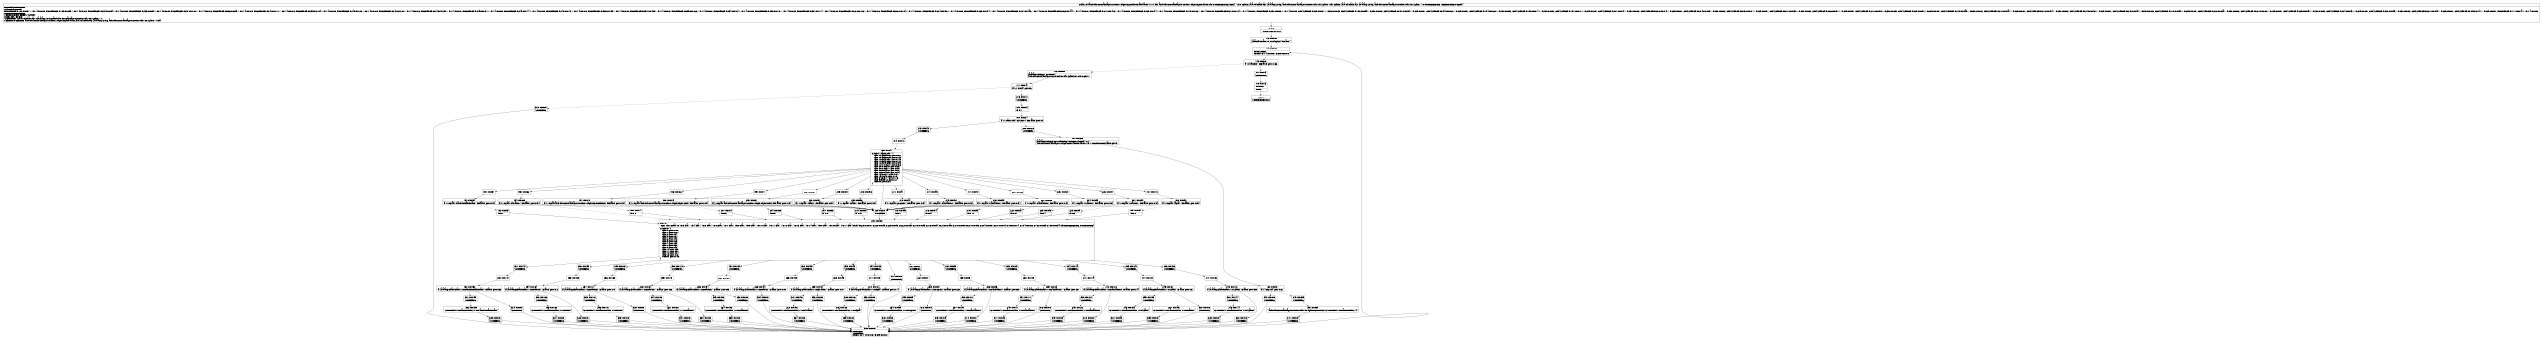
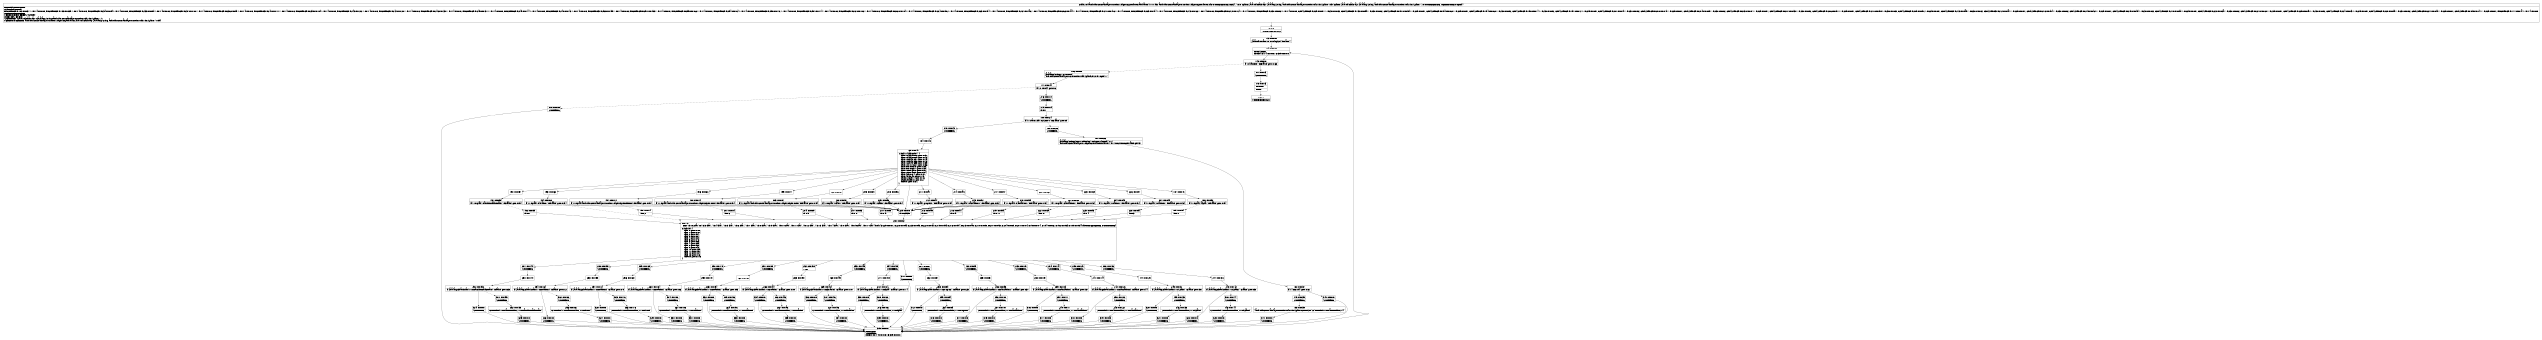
  digraph {
    node [shape=record]
    n1 [label="{171\:\ ?|MTH_ENTER_BLOCK\l}"]
    n2 [label="{173\:\ 0x0000|java.util.Iterator r0 = r8.keySet().iterator()\l}"]
    n3 [label="{174\:\ 0x0008|LOOP_START\lLOOP:0: B:174:0x0008\-\>B:309:0x0008\l}"]
    n4 [label="{175\:\ 0x000c|if (r0.hasNext() == false) goto L163\l}"]
    n5 [label="{176\:\ 0x000e|java.lang.String r1 = r0.next()\landroidx.constraintlayout.core.motion.utils.SplineSet r2 = r8.get(r1)\l}"]
    n6 [label="{277\:\ 0x01cf|SYNTHETIC\l}"]
    n7 [label="{177\:\ 0x001a|if (r2 != null) goto L6\l}"]
    n8 [label="{275\:\ 0x01cf|RETURN\l|return\l}"]
    n9 [label="{276\:\ 0x001d|SYNTHETIC\l}"]
    n10 [label="{310\:\ 0x0008|SYNTHETIC\l}"]
    n11 [label="{179\:\ 0x001d|r5 = 1\l}"]
    n12 [label="{309\:\ 0x0008|LOOP_END\lSYNTHETIC\lLOOP:0: B:174:0x0008\-\>B:309:0x0008\l}"]
    n13 [label="{180\:\ 0x0024|if (r1.startsWith(\"CUSTOM\") == false) goto L9\l}"]
    n14 [label="{278\:\ 0x0042|SYNTHETIC\l}"]
    n15 [label="{280\:\ 0x0026|SYNTHETIC\l}"]
    n16 [label="{184\:\ 0x0042}"]
    n17 [label="{181\:\ 0x0026|java.lang.String r3 = r1.substring(\"CUSTOM\".length() + 1)\landroidx.constraintlayout.widget.ConstraintAttribute r4 = r7.mCustomConstraints.get(r3)\l}"]
    n18 [label="{185\:\ 0x0047|switch(r1.hashCode()) \{\l    case \-1249320806: goto L151;\l    case \-1249320805: goto L148;\l    case \-1225497657: goto L145;\l    case \-1225497656: goto L142;\l    case \-1225497655: goto L139;\l    case \-1001078227: goto L136;\l    case \-908189618: goto L133;\l    case \-908189617: goto L130;\l    case \-760884510: goto L127;\l    case \-760884509: goto L124;\l    case \-40300674: goto L121;\l    case \-4379043: goto L119;\l    case 37232917: goto L116;\l    case 92909918: goto L12;\l    default: goto L154;\l\}\l}"]
    n19 [label="{187\:\ 0x004c}"]
    n20 [label="{190\:\ 0x0057}"]
    n21 [label="{193\:\ 0x0062}"]
    n22 [label="{196\:\ 0x006c}"]
    n23 [label="{199\:\ 0x0077}"]
    n24 [label="{202\:\ 0x0081}"]
    n25 [label="{205\:\ 0x008b}"]
    n26 [label="{208\:\ 0x0096}"]
    n27 [label="{211\:\ 0x00a1}"]
    n28 [label="{214\:\ 0x00ac}"]
    n29 [label="{217\:\ 0x00b7}"]
    n30 [label="{220\:\ 0x00c2}"]
    n31 [label="{223\:\ 0x00cd}"]
    n32 [label="{226\:\ 0x00d7}"]
    n33 [label="{229\:\ 0x00e1|r5 = 65535\l}"]
    n34 [label="{188\:\ 0x0052|if (r1.equals(\"alpha\") == false) goto L154\l}"]
    n35 [label="{191\:\ 0x005d|if (r1.equals(\"transitionPathRotate\") == false) goto L154\l}"]
    n36 [label="{194\:\ 0x0068|if (r1.equals(\"elevation\") == false) goto L154\l}"]
    n37 [label="{197\:\ 0x0072|if (r1.equals(androidx.constraintlayout.motion.widget.Key.ROTATION) == false) goto L154\l}"]
    n38 [label="{200\:\ 0x007d|if (r1.equals(androidx.constraintlayout.motion.widget.Key.PIVOT_Y) == false) goto L154\l}"]
    n39 [label="{203\:\ 0x0087|if (r1.equals(androidx.constraintlayout.motion.widget.Key.PIVOT_X) == false) goto L154\l}"]
    n40 [label="{206\:\ 0x0091|if (r1.equals(\"scaleY\") == false) goto L154\l}"]
    n41 [label="{209\:\ 0x009c|if (r1.equals(\"scaleX\") == false) goto L154\l}"]
    n42 [label="{212\:\ 0x00a7|if (r1.equals(\"progress\") == false) goto L154\l}"]
    n43 [label="{215\:\ 0x00b2|if (r1.equals(\"translationZ\") == false) goto L154\l}"]
    n44 [label="{218\:\ 0x00bd|if (r1.equals(\"translationY\") == false) goto L154\l}"]
    n45 [label="{221\:\ 0x00c8|if (r1.equals(\"translationX\") == false) goto L154\l}"]
    n46 [label="{224\:\ 0x00d3|if (r1.equals(\"rotationY\") == false) goto L154\l}"]
    n47 [label="{227\:\ 0x00dd|if (r1.equals(\"rotationX\") == false) goto L154\l}"]
    n48 [label="{230\:\ 0x00e2|PHI: r5 \l  PHI: (r5v16 char) = (r5v3 char), (r5v4 char), (r5v5 char), (r5v6 char), (r5v7 char), (r5v8 char), (r5v9 char), (r5v10 char), (r5v11 char), (r5v12 char), (r5v13 char), (r5v14 char), (r5v0 char), (r5v15 char), (r5v17 char) binds: [B:229:0x00e1, B:228:0x00df, B:225:0x00d5, B:222:0x00ca, B:219:0x00bf, B:216:0x00b4, B:213:0x00a9, B:210:0x009e, B:207:0x0093, B:204:0x0089, B:201:0x007f, B:198:0x0074, B:194:0x0068, B:192:0x005f, B:189:0x0054] A[DONT_GENERATE, DONT_INLINE]\l|switch(r5) \{\l    case 0: goto L108;\l    case 1: goto L101;\l    case 2: goto L94;\l    case 3: goto L87;\l    case 4: goto L80;\l    case 5: goto L73;\l    case 6: goto L66;\l    case 7: goto L59;\l    case 8: goto L52;\l    case 9: goto L45;\l    case 10: goto L38;\l    case 11: goto L31;\l    case 12: goto L24;\l    case 13: goto L16;\l    default: goto L115;\l\}\l}"]
    n49 [label="{189\:\ 0x0054|r5 = 0\l}"]
    n50 [label="{281\:\ 0x00e7|SYNTHETIC\l}"]
    n51 [label="{282\:\ 0x00f8|SYNTHETIC\l}"]
    n52 [label="{283\:\ 0x0109|SYNTHETIC\l}"]
    n53 [label="{284\:\ 0x011a|SYNTHETIC\l}"]
    n54 [label="{285\:\ 0x012b|SYNTHETIC\l}"]
    n55 [label="{286\:\ 0x013c|SYNTHETIC\l}"]
    n56 [label="{287\:\ 0x014d|SYNTHETIC\l}"]
    n57 [label="{288\:\ 0x015e|SYNTHETIC\l}"]
    n58 [label="{289\:\ 0x016e|SYNTHETIC\l}"]
    n59 [label="{290\:\ 0x017e|SYNTHETIC\l}"]
    n60 [label="{291\:\ 0x018e|SYNTHETIC\l}"]
-   n61 [label="{292\:\ 0x019e|SYNTHETIC\l}"]
+   n61 [label="{292\:\ 0x019e|MTH\l}"]
    n62 [label="{293\:\ 0x01ae|SYNTHETIC\l}"]
    n63 [label="{294\:\ 0x01be|SYNTHETIC\l}"]
    n64 [label="{311\:\ 0x0008|SYNTHETIC\l}"]
    n65 [label="{232\:\ 0x00e7}"]
    n66 [label="{235\:\ 0x00f8}"]
    n67 [label="{238\:\ 0x0109}"]
    n68 [label="{241\:\ 0x011a}"]
    n69 [label="{244\:\ 0x012b}"]
    n70 [label="{247\:\ 0x013c}"]
    n71 [label="{250\:\ 0x014d}"]
    n72 [label="{253\:\ 0x015e}"]
    n73 [label="{256\:\ 0x016e}"]
    n74 [label="{259\:\ 0x017e}"]
    n75 [label="{262\:\ 0x018e}"]
    n76 [label="{265\:\ 0x019e}"]
    n77 [label="{268\:\ 0x01ae}"]
    n78 [label="{271\:\ 0x01be}"]
    n79 [label="{233\:\ 0x00ed|if (java.lang.Float.isNaN(r7.mProgress) != false) goto L23\l}"]
    n80 [label="{295\:\ 0x00ef|SYNTHETIC\l}"]
    n81 [label="{312\:\ 0x0008|SYNTHETIC\l}"]
    n82 [label="{234\:\ 0x00ef|r2.setPoint(r7.mFramePosition, r7.mProgress)\l}"]
    n83 [label="{313\:\ 0x0008|SYNTHETIC\l}"]
    n84 [label="{236\:\ 0x00fe|if (java.lang.Float.isNaN(r7.mTranslationZ) != false) goto L30\l}"]
    n85 [label="{296\:\ 0x0100|SYNTHETIC\l}"]
    n86 [label="{314\:\ 0x0008|SYNTHETIC\l}"]
    n87 [label="{237\:\ 0x0100|r2.setPoint(r7.mFramePosition, r7.mTranslationZ)\l}"]
    n88 [label="{315\:\ 0x0008|SYNTHETIC\l}"]
    n89 [label="{239\:\ 0x010f|if (java.lang.Float.isNaN(r7.mTranslationY) != false) goto L37\l}"]
    n90 [label="{297\:\ 0x0111|SYNTHETIC\l}"]
    n91 [label="{316\:\ 0x0008|SYNTHETIC\l}"]
    n92 [label="{240\:\ 0x0111|r2.setPoint(r7.mFramePosition, r7.mTranslationY)\l}"]
    n93 [label="{317\:\ 0x0008|SYNTHETIC\l}"]
    n94 [label="{242\:\ 0x0120|if (java.lang.Float.isNaN(r7.mTranslationX) != false) goto L44\l}"]
    n95 [label="{298\:\ 0x0122|SYNTHETIC\l}"]
    n96 [label="{318\:\ 0x0008|SYNTHETIC\l}"]
    n97 [label="{243\:\ 0x0122|r2.setPoint(r7.mFramePosition, r7.mTranslationX)\l}"]
    n98 [label="{319\:\ 0x0008|SYNTHETIC\l}"]
    n99 [label="{245\:\ 0x0131|if (java.lang.Float.isNaN(r7.mScaleY) != false) goto L51\l}"]
    n100 [label="{299\:\ 0x0133|SYNTHETIC\l}"]
    n101 [label="{320\:\ 0x0008|SYNTHETIC\l}"]
    n102 [label="{246\:\ 0x0133|r2.setPoint(r7.mFramePosition, r7.mScaleY)\l}"]
    n103 [label="{321\:\ 0x0008|SYNTHETIC\l}"]
    n104 [label="{248\:\ 0x0142|if (java.lang.Float.isNaN(r7.mScaleX) != false) goto L58\l}"]
    n105 [label="{300\:\ 0x0144|SYNTHETIC\l}"]
    n106 [label="{322\:\ 0x0008|SYNTHETIC\l}"]
    n107 [label="{249\:\ 0x0144|r2.setPoint(r7.mFramePosition, r7.mScaleX)\l}"]
    n108 [label="{323\:\ 0x0008|SYNTHETIC\l}"]
    n109 [label="{251\:\ 0x0153|if (java.lang.Float.isNaN(r7.mTransitionPathRotate) != false) goto L65\l}"]
    n110 [label="{301\:\ 0x0155|SYNTHETIC\l}"]
    n111 [label="{324\:\ 0x0008|SYNTHETIC\l}"]
    n112 [label="{252\:\ 0x0155|r2.setPoint(r7.mFramePosition, r7.mTransitionPathRotate)\l}"]
    n113 [label="{325\:\ 0x0008|SYNTHETIC\l}"]
    n114 [label="{254\:\ 0x0164|if (java.lang.Float.isNaN(r7.mRotationY) != false) goto L72\l}"]
    n115 [label="{302\:\ 0x0166|SYNTHETIC\l}"]
    n116 [label="{326\:\ 0x0008|SYNTHETIC\l}"]
    n117 [label="{255\:\ 0x0166|r2.setPoint(r7.mFramePosition, r7.mPivotY)\l}"]
    n118 [label="{327\:\ 0x0008|SYNTHETIC\l}"]
    n119 [label="{257\:\ 0x0174|if (java.lang.Float.isNaN(r7.mRotationX) != false) goto L79\l}"]
    n120 [label="{303\:\ 0x0176|SYNTHETIC\l}"]
    n121 [label="{328\:\ 0x0008|SYNTHETIC\l}"]
    n122 [label="{258\:\ 0x0176|r2.setPoint(r7.mFramePosition, r7.mPivotX)\l}"]
    n123 [label="{329\:\ 0x0008|SYNTHETIC\l}"]
    n124 [label="{260\:\ 0x0184|if (java.lang.Float.isNaN(r7.mRotationY) != false) goto L86\l}"]
    n125 [label="{304\:\ 0x0186|SYNTHETIC\l}"]
    n126 [label="{330\:\ 0x0008|SYNTHETIC\l}"]
    n127 [label="{261\:\ 0x0186|r2.setPoint(r7.mFramePosition, r7.mRotationY)\l}"]
    n128 [label="{331\:\ 0x0008|SYNTHETIC\l}"]
    n129 [label="{263\:\ 0x0194|if (java.lang.Float.isNaN(r7.mRotationX) != false) goto L93\l}"]
    n130 [label="{305\:\ 0x0196|SYNTHETIC\l}"]
    n131 [label="{332\:\ 0x0008|SYNTHETIC\l}"]
    n132 [label="{264\:\ 0x0196|r2.setPoint(r7.mFramePosition, r7.mRotationX)\l}"]
    n133 [label="{333\:\ 0x0008|SYNTHETIC\l}"]
    n134 [label="{266\:\ 0x01a4|if (java.lang.Float.isNaN(r7.mRotation) != false) goto L100\l}"]
+   n135 [label="{306\:\ 0x01a6|SYNTHETIC\l}"]
    n136 [label="{334\:\ 0x0008|SYNTHETIC\l}"]
    n137 [label="{267\:\ 0x01a6|r2.setPoint(r7.mFramePosition, r7.mRotation)\l}"]
    n138 [label="{335\:\ 0x0008|SYNTHETIC\l}"]
    n139 [label="{269\:\ 0x01b4|if (java.lang.Float.isNaN(r7.mElevation) != false) goto L107\l}"]
    n140 [label="{307\:\ 0x01b6|SYNTHETIC\l}"]
    n141 [label="{336\:\ 0x0008|SYNTHETIC\l}"]
    n142 [label="{270\:\ 0x01b6|r2.setPoint(r7.mFramePosition, r7.mElevation)\l}"]
    n143 [label="{337\:\ 0x0008|SYNTHETIC\l}"]
    n144 [label="{272\:\ 0x01c4|if (java.lang.Float.isNaN(r7.mAlpha) != false) goto L114\l}"]
    n145 [label="{308\:\ 0x01c6|SYNTHETIC\l}"]
    n146 [label="{338\:\ 0x0008|SYNTHETIC\l}"]
    n147 [label="{273\:\ 0x01c6|r2.setPoint(r7.mFramePosition, r7.mAlpha)\l}"]
    n148 [label="{339\:\ 0x0008|SYNTHETIC\l}"]
    n149 [label="{192\:\ 0x005f|r5 = 7\l}"]
    n150 [label="{198\:\ 0x0074|r5 = 2\l}"]
    n151 [label="{201\:\ 0x007f|r5 = 6\l}"]
    n152 [label="{204\:\ 0x0089|r5 = 5\l}"]
    n153 [label="{207\:\ 0x0093|r5 = 't'\l}"]
    n154 [label="{210\:\ 0x009e|r5 = 'b'\l}"]
    n155 [label="{213\:\ 0x00a9|r5 = 'r'\l}"]
    n156 [label="{216\:\ 0x00b4|r5 = 'f'\l}"]
    n157 [label="{219\:\ 0x00bf|r5 = 11\l}"]
    n158 [label="{222\:\ 0x00ca|r5 = 'n'\l}"]
    n159 [label="{225\:\ 0x00d5|r5 = 4\l}"]
    n160 [label="{228\:\ 0x00df|r5 = 3\l}"]
    n161 [label="{182\:\ 0x0037|if (r4 == null) goto L161\l}"]
    n162 [label="{279\:\ 0x0039|SYNTHETIC\l}"]
    n163 [label="{340\:\ 0x0008|SYNTHETIC\l}"]
    n164 [label="{183\:\ 0x0039|((androidx.constraintlayout.motion.utils.ViewSpline.CustomSet) r2).setPoint(r7.mFramePosition, r4)\l}"]
    n165 [label="{341\:\ 0x0008|SYNTHETIC\l}"]
    n166 [label="{172\:\ ?|MTH_EXIT_BLOCK\l}"]
    n167 [label="{public void androidx.constraintlayout.motion.widget.KeyAttributes.addValues((r7v0 'this' androidx.constraintlayout.motion.widget.KeyAttributes A[IMMUTABLE_TYPE, THIS]), (r8v0 'splines' java.util.HashMap\<java.lang.String, androidx.constraintlayout.motion.utils.ViewSpline\> A[D('splines' java.util.HashMap\<java.lang.String, androidx.constraintlayout.motion.utils.ViewSpline\>), IMMUTABLE_TYPE, METHOD_ARGUMENT]))  | INCONSISTENT_CODE\lUSE_LINES_HINTS\lBACK_EDGE: B:182:0x0037 \-\> B:174:0x0008, BACK_EDGE: B:183:0x0039 \-\> B:174:0x0008, BACK_EDGE: B:234:0x00ef \-\> B:174:0x0008, BACK_EDGE: B:233:0x00ed \-\> B:174:0x0008, BACK_EDGE: B:237:0x0100 \-\> B:174:0x0008, BACK_EDGE: B:236:0x00fe \-\> B:174:0x0008, BACK_EDGE: B:240:0x0111 \-\> B:174:0x0008, BACK_EDGE: B:239:0x010f \-\> B:174:0x0008, BACK_EDGE: B:243:0x0122 \-\> B:174:0x0008, BACK_EDGE: B:242:0x0120 \-\> B:174:0x0008, BACK_EDGE: B:246:0x0133 \-\> B:174:0x0008, BACK_EDGE: B:245:0x0131 \-\> B:174:0x0008, BACK_EDGE: B:249:0x0144 \-\> B:174:0x0008, BACK_EDGE: B:248:0x0142 \-\> B:174:0x0008, BACK_EDGE: B:252:0x0155 \-\> B:174:0x0008, BACK_EDGE: B:251:0x0153 \-\> B:174:0x0008, BACK_EDGE: B:255:0x0166 \-\> B:174:0x0008, BACK_EDGE: B:254:0x0164 \-\> B:174:0x0008, BACK_EDGE: B:258:0x0176 \-\> B:174:0x0008, BACK_EDGE: B:257:0x0174 \-\> B:174:0x0008, BACK_EDGE: B:261:0x0186 \-\> B:174:0x0008, BACK_EDGE: B:260:0x0184 \-\> B:174:0x0008, BACK_EDGE: B:264:0x0196 \-\> B:174:0x0008, BACK_EDGE: B:263:0x0194 \-\> B:174:0x0008, BACK_EDGE: B:267:0x01a6 \-\> B:174:0x0008, BACK_EDGE: B:266:0x01a4 \-\> B:174:0x0008, BACK_EDGE: B:270:0x01b6 \-\> B:174:0x0008, BACK_EDGE: B:269:0x01b4 \-\> B:174:0x0008, BACK_EDGE: B:273:0x01c6 \-\> B:174:0x0008, BACK_EDGE: B:272:0x01c4 \-\> B:174:0x0008, BACK_EDGE: B:230:0x00e2 \-\> B:174:0x0008, CROSS_EDGE: B:229:0x00e1 \-\> B:230:0x00e2, CROSS_EDGE: B:192:0x005f \-\> B:230:0x00e2, CROSS_EDGE: B:191:0x005d \-\> B:229:0x00e1, CROSS_EDGE: B:194:0x0068 \-\> B:229:0x00e1, CROSS_EDGE: B:194:0x0068 \-\> B:230:0x00e2, CROSS_EDGE: B:198:0x0074 \-\> B:230:0x00e2, CROSS_EDGE: B:197:0x0072 \-\> B:229:0x00e1, CROSS_EDGE: B:201:0x007f \-\> B:230:0x00e2, CROSS_EDGE: B:200:0x007d \-\> B:229:0x00e1, CROSS_EDGE: B:204:0x0089 \-\> B:230:0x00e2, CROSS_EDGE: B:203:0x0087 \-\> B:229:0x00e1, CROSS_EDGE: B:207:0x0093 \-\> B:230:0x00e2, CROSS_EDGE: B:206:0x0091 \-\> B:229:0x00e1, CROSS_EDGE: B:210:0x009e \-\> B:230:0x00e2, CROSS_EDGE: B:209:0x009c \-\> B:229:0x00e1, CROSS_EDGE: B:213:0x00a9 \-\> B:230:0x00e2, CROSS_EDGE: B:212:0x00a7 \-\> B:229:0x00e1, CROSS_EDGE: B:216:0x00b4 \-\> B:230:0x00e2, CROSS_EDGE: B:215:0x00b2 \-\> B:229:0x00e1, CROSS_EDGE: B:219:0x00bf \-\> B:230:0x00e2, CROSS_EDGE: B:218:0x00bd \-\> B:229:0x00e1, CROSS_EDGE: B:222:0x00ca \-\> B:230:0x00e2, CROSS_EDGE: B:221:0x00c8 \-\> B:229:0x00e1, CROSS_EDGE: B:225:0x00d5 \-\> B:230:0x00e2, CROSS_EDGE: B:224:0x00d3 \-\> B:229:0x00e1, CROSS_EDGE: B:228:0x00df \-\> B:230:0x00e2, CROSS_EDGE: B:227:0x00dd \-\> B:229:0x00e1, CROSS_EDGE: B:185:0x0047 \-\> B:229:0x00e1, BACK_EDGE: B:177:0x001a \-\> B:174:0x0008\lINLINE_NOT_NEEDED\lMETHOD_PARAMETERS: [splines]\lTYPE_VARS: EMPTY\lSIGNATURE: (Ljava\/util\/HashMap\<Ljava\/lang\/String;Landroidx\/constraintlayout\/motion\/utils\/ViewSpline;\>;)V\lMETHOD_OVERRIDE: [androidx.constraintlayout.motion.widget.Key.addValues(java.util.HashMap\<java.lang.String, androidx.constraintlayout.motion.utils.ViewSpline\>):void]\l}"]
    n1 -> n2
    n2 -> n3
    n3 -> n4
    n4 -> n5 [style=dashed]
    n4 -> n6
    n5 -> n7
    n6 -> n8
    n7 -> n9
    n7 -> n10 [style=dashed]
    n8 -> n166
    n9 -> n11
    n10 -> n12
    n11 -> n13
    n12 -> n3
    n13 -> n14
    n13 -> n15 [style=dashed]
    n14 -> n16
    n15 -> n17
    n16 -> n18
    n17 -> n161
    n18 -> n19
    n18 -> n20
    n18 -> n21
    n18 -> n22
    n18 -> n23
    n18 -> n24
    n18 -> n25
    n18 -> n26
    n18 -> n27
    n18 -> n28
    n18 -> n29
    n18 -> n30
    n18 -> n31
    n18 -> n32
    n18 -> n33
    n19 -> n34
    n20 -> n35
    n21 -> n36
    n22 -> n37
    n23 -> n38
    n24 -> n39
    n25 -> n40
    n26 -> n41
    n27 -> n42
    n28 -> n43
    n29 -> n44
    n30 -> n45
    n31 -> n46
    n32 -> n47
    n33 -> n48
    n34 -> n33
    n34 -> n49 [style=dashed]
    n35 -> n33
    n35 -> n149 [style=dashed]
    n36 -> n33
    n36 -> n48 [style=dashed]
    n37 -> n33
    n37 -> n150 [style=dashed]
    n38 -> n33
    n38 -> n151 [style=dashed]
    n39 -> n33
    n39 -> n152 [style=dashed]
    n40 -> n33
    n40 -> n153 [style=dashed]
    n41 -> n33
    n41 -> n154 [style=dashed]
    n42 -> n33
    n42 -> n155 [style=dashed]
    n43 -> n33
    n43 -> n156 [style=dashed]
    n44 -> n33
    n44 -> n157 [style=dashed]
    n45 -> n33
    n45 -> n158 [style=dashed]
    n46 -> n33
    n46 -> n159 [style=dashed]
    n47 -> n33
    n47 -> n160 [style=dashed]
    n48 -> n50
    n48 -> n51
    n48 -> n52
    n48 -> n53
    n48 -> n54
    n48 -> n55
    n48 -> n56
    n48 -> n57
    n48 -> n58
    n48 -> n59
    n48 -> n60
    n48 -> n61
    n48 -> n62
    n48 -> n63
    n48 -> n64
    n49 -> n48
    n50 -> n65
    n51 -> n66
    n52 -> n67
    n53 -> n68
    n54 -> n69
    n55 -> n70
    n56 -> n71
    n57 -> n72
    n58 -> n73
    n59 -> n74
    n60 -> n75
    n61 -> n76
    n62 -> n77
    n63 -> n78
    n64 -> n12
    n65 -> n79
    n66 -> n84
    n67 -> n89
    n68 -> n94
    n69 -> n99
    n70 -> n104
    n71 -> n109
    n72 -> n114
    n73 -> n119
    n74 -> n124
    n75 -> n129
    n76 -> n134
    n77 -> n139
    n78 -> n144
    n79 -> n80 [style=dashed]
    n79 -> n81
    n80 -> n82
    n81 -> n12
    n82 -> n83
    n83 -> n12
    n84 -> n85 [style=dashed]
    n84 -> n86
    n85 -> n87
    n86 -> n12
    n87 -> n88
    n88 -> n12
    n89 -> n90 [style=dashed]
    n89 -> n91
    n90 -> n92
    n91 -> n12
    n92 -> n93
    n93 -> n12
    n94 -> n95 [style=dashed]
    n94 -> n96
    n95 -> n97
    n96 -> n12
    n97 -> n98
    n98 -> n12
    n99 -> n100 [style=dashed]
    n99 -> n101
    n100 -> n102
    n101 -> n12
    n102 -> n103
    n103 -> n12
    n104 -> n105 [style=dashed]
    n104 -> n106
    n105 -> n107
    n106 -> n12
    n107 -> n108
    n108 -> n12
    n109 -> n110 [style=dashed]
    n109 -> n111
    n110 -> n112
    n111 -> n12
    n112 -> n113
    n113 -> n12
    n114 -> n115 [style=dashed]
    n114 -> n116
    n115 -> n117
    n116 -> n12
    n117 -> n118
    n118 -> n12
    n119 -> n120 [style=dashed]
    n119 -> n121
    n120 -> n122
    n121 -> n12
    n122 -> n123 [style=dashed]
    n123 -> n12
    n124 -> n125 [style=dashed]
    n124 -> n126
    n125 -> n127
    n126 -> n12
    n127 -> n128
    n128 -> n12
    n129 -> n130 [style=dashed]
    n129 -> n131
    n130 -> n132
    n131 -> n12
    n132 -> n133
    n133 -> n12
+   n134 -> n135 [style=dashed]
    n134 -> n136
+   n135 -> n137
    n136 -> n12
    n137 -> n138
    n138 -> n12
    n139 -> n140 [style=dashed]
    n139 -> n141
    n140 -> n142
    n141 -> n12
    n142 -> n143
    n143 -> n12
    n144 -> n145 [style=dashed]
    n144 -> n146
    n145 -> n147
    n146 -> n12
    n147 -> n148
    n148 -> n12
    n149 -> n48
    n150 -> n48
    n151 -> n48
    n152 -> n48
    n153 -> n48
    n154 -> n48
    n155 -> n48
    n156 -> n48
    n157 -> n48
    n158 -> n48
    n159 -> n48
    n160 -> n48
    n161 -> n162 [style=dashed]
    n161 -> n163
    n162 -> n164
    n163 -> n12
    n164 -> n165
    n165 -> n12
    n167 -> n1
  }
